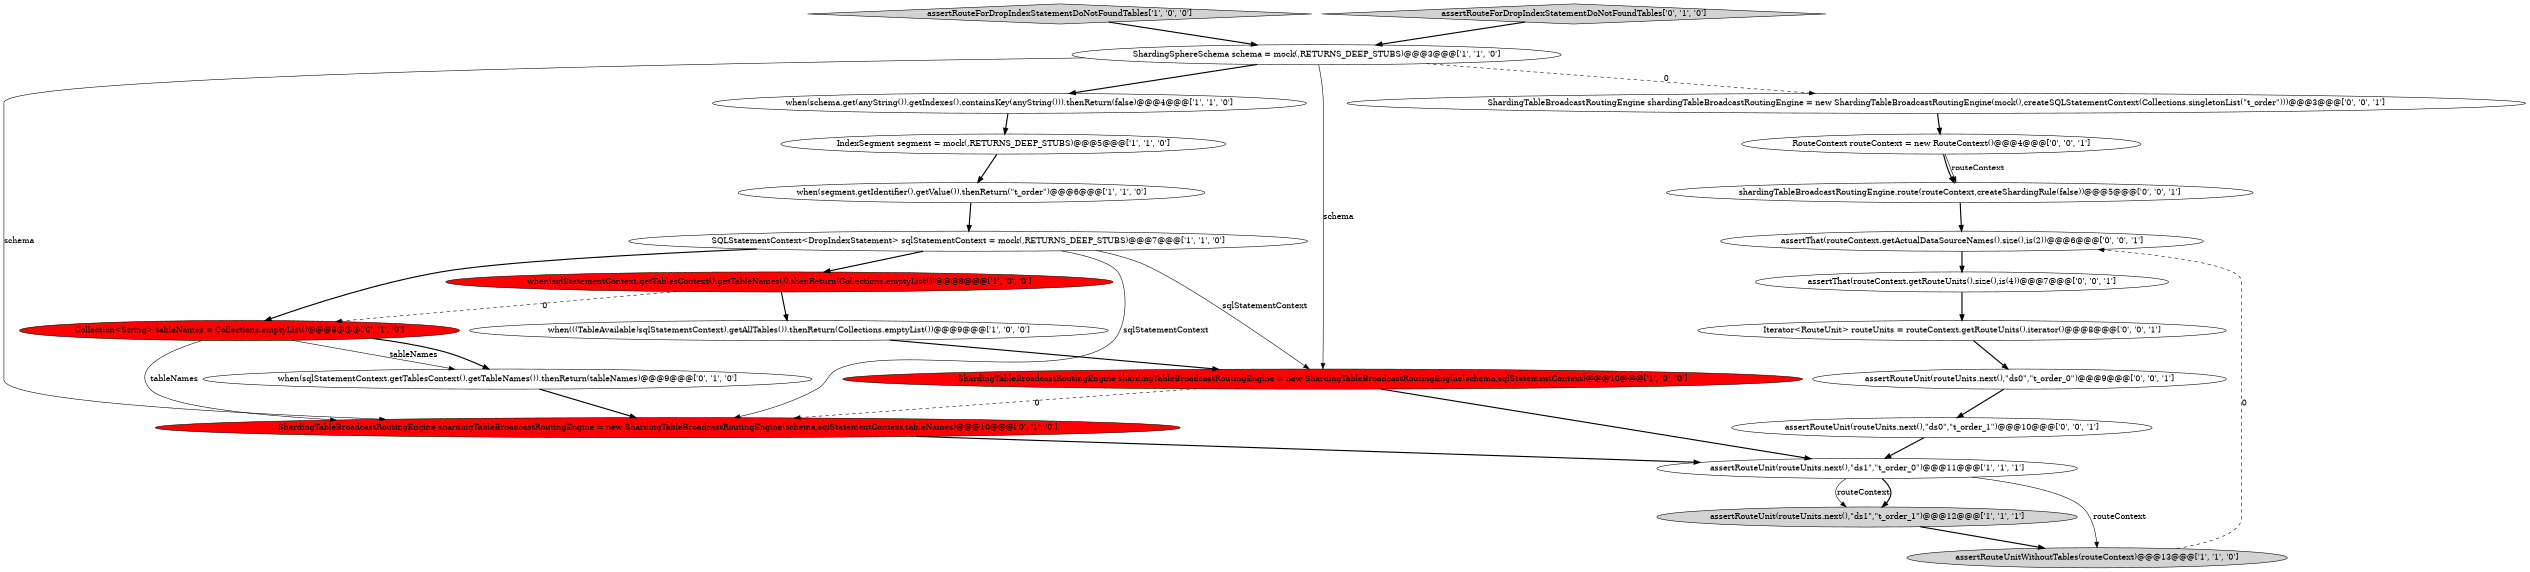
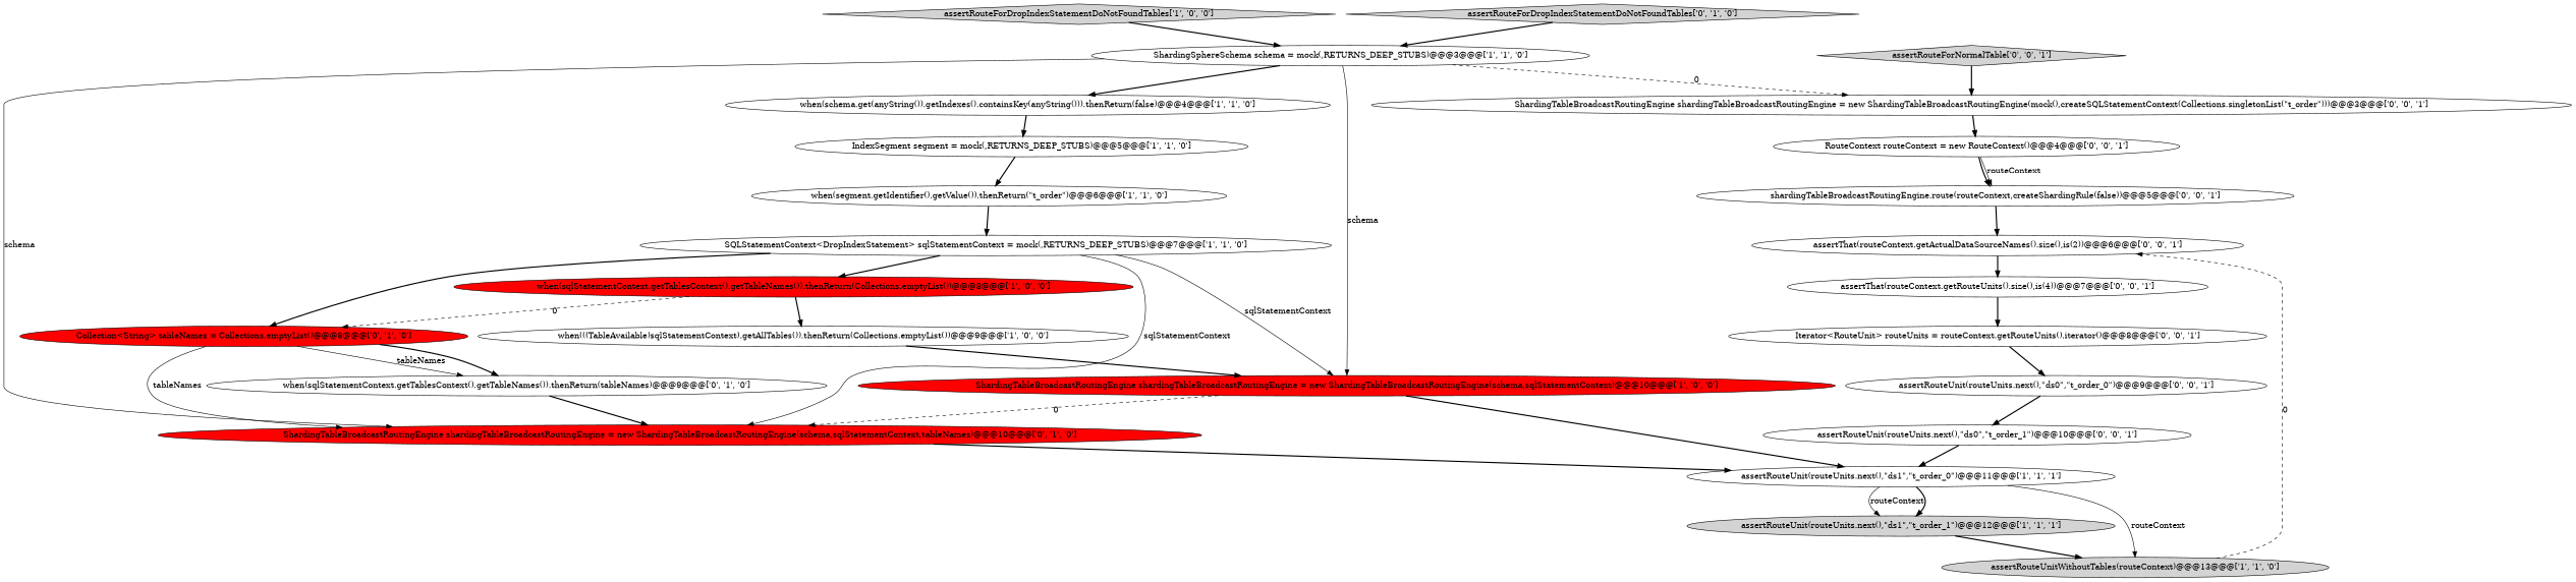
  digraph {
    node [fillcolor=white shape=ellipse style=filled]
    edge [style=bold]
    n1 [label="ShardingTableBroadcastRoutingEngine shardingTableBroadcastRoutingEngine = new ShardingTableBroadcastRoutingEngine(mock(),createSQLStatementContext(Collections.singletonList(\"t_order\")))@@@3@@@['0', '0', '1']"]
    n2 [label="RouteContext routeContext = new RouteContext()@@@4@@@['0', '0', '1']"]
    n3 [label="assertThat(routeContext.getRouteUnits().size(),is(4))@@@7@@@['0', '0', '1']"]
    n4 [label="Iterator<RouteUnit> routeUnits = routeContext.getRouteUnits().iterator()@@@8@@@['0', '0', '1']"]
    n5 [label="ShardingSphereSchema schema = mock(,RETURNS_DEEP_STUBS)@@@3@@@['1', '1', '0']"]
    n6 [fillcolor=red label="ShardingTableBroadcastRoutingEngine shardingTableBroadcastRoutingEngine = new ShardingTableBroadcastRoutingEngine(schema,sqlStatementContext,tableNames)@@@10@@@['0', '1', '0']"]
    n7 [label="when(schema.get(anyString()).getIndexes().containsKey(anyString())).thenReturn(false)@@@4@@@['1', '1', '0']"]
    n8 [fillcolor=red label="ShardingTableBroadcastRoutingEngine shardingTableBroadcastRoutingEngine = new ShardingTableBroadcastRoutingEngine(schema,sqlStatementContext)@@@10@@@['1', '0', '0']"]
    n9 [label="assertRouteUnit(routeUnits.next(),\"ds1\",\"t_order_0\")@@@11@@@['1', '1', '1']"]
    n10 [fillcolor=lightgray label="assertRouteUnit(routeUnits.next(),\"ds1\",\"t_order_1\")@@@12@@@['1', '1', '1']"]
    n11 [fillcolor=lightgray label="assertRouteUnitWithoutTables(routeContext)@@@13@@@['1', '1', '0']"]
    n12 [fillcolor=red label="when(sqlStatementContext.getTablesContext().getTableNames()).thenReturn(Collections.emptyList())@@@8@@@['1', '0', '0']"]
    n13 [label="when(((TableAvailable)sqlStatementContext).getAllTables()).thenReturn(Collections.emptyList())@@@9@@@['1', '0', '0']"]
    n14 [fillcolor=red label="Collection<String> tableNames = Collections.emptyList()@@@8@@@['0', '1', '0']"]
    n15 [label="SQLStatementContext<DropIndexStatement> sqlStatementContext = mock(,RETURNS_DEEP_STUBS)@@@7@@@['1', '1', '0']"]
    n16 [label="shardingTableBroadcastRoutingEngine.route(routeContext,createShardingRule(false))@@@5@@@['0', '0', '1']"]
    n17 [label="assertThat(routeContext.getActualDataSourceNames().size(),is(2))@@@6@@@['0', '0', '1']"]
    n18 [fillcolor=lightgray label="assertRouteForDropIndexStatementDoNotFoundTables['1', '0', '0']" shape=diamond]
    n19 [label="IndexSegment segment = mock(,RETURNS_DEEP_STUBS)@@@5@@@['1', '1', '0']"]
    n20 [label="when(segment.getIdentifier().getValue()).thenReturn(\"t_order\")@@@6@@@['1', '1', '0']"]
+   n21 [fillcolor=lightgray label="assertRouteForNormalTable['0', '0', '1']" shape=diamond]
    n22 [fillcolor=lightgray label="assertRouteForDropIndexStatementDoNotFoundTables['0', '1', '0']" shape=diamond]
    n23 [label="assertRouteUnit(routeUnits.next(),\"ds0\",\"t_order_1\")@@@10@@@['0', '0', '1']"]
    n24 [label="assertRouteUnit(routeUnits.next(),\"ds0\",\"t_order_0\")@@@9@@@['0', '0', '1']"]
    n25 [label="when(sqlStatementContext.getTablesContext().getTableNames()).thenReturn(tableNames)@@@9@@@['0', '1', '0']"]
    n1 -> n2
    n2 -> n16 [label=routeContext style=solid]
    n2 -> n16
    n3 -> n4
    n4 -> n24
    n5 -> n1 [label=0 style=dashed]
    n5 -> n6 [label=schema style=solid]
    n5 -> n7
    n5 -> n8 [label=schema style=solid]
    n6 -> n9
    n7 -> n19
    n8 -> n6 [label=0 style=dashed]
    n8 -> n9
    n9 -> n10 [label=routeContext style=solid]
    n9 -> n10
    n9 -> n11 [label=routeContext style=solid]
    n10 -> n11
    n11 -> n17 [label=0 style=dashed]
    n12 -> n13
    n12 -> n14 [label=0 style=dashed]
    n13 -> n8
    n14 -> n6 [label=tableNames style=solid]
    n14 -> n25 [label=tableNames style=solid]
    n14 -> n25
    n15 -> n6 [label=sqlStatementContext style=solid]
    n15 -> n8 [label=sqlStatementContext style=solid]
    n15 -> n12
    n15 -> n14
    n16 -> n17
    n17 -> n3
    n18 -> n5
    n19 -> n20
    n20 -> n15
+   n21 -> n1
    n22 -> n5
    n23 -> n9
    n24 -> n23
    n25 -> n6
  }
